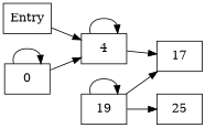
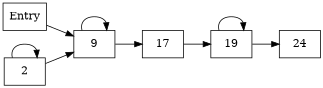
  digraph {
    rankdir=LR
    node [shape=box]
    Entry
-   9 [label=4]
-   2 [label=0]
+   9
+   2
    17
    19
-   24 [label=25]
+   24
    Entry -> 9
    9 -> 9
    9 -> 17
    2 -> 9
    2 -> 2
-   19 -> 17
+   17 -> 19
    19 -> 19
    19 -> 24
  }
